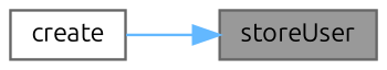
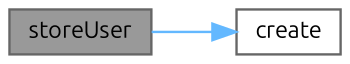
  digraph {
    rankdir=LR
    fontname=Ubuntu
    node [fontname=Ubuntu fontsize=10 shape=box style=filled]
    n1 [color=gray40 fillcolor=grey60 fontcolor=black height=0.2 label=storeUser width=0.4]
    n2 [color=grey40 fillcolor=white height=0.2 label=create width=0.4]
-   n2 -> n1 [color=steelblue1 fontname=Ubuntu fontsize=10 labelfontname=Helvetica labelfontsize=10 style=solid]
+   n1 -> n2 [color=steelblue1 fontname=Ubuntu fontsize=10 labelfontname=Helvetica labelfontsize=10 style=solid]
  }
